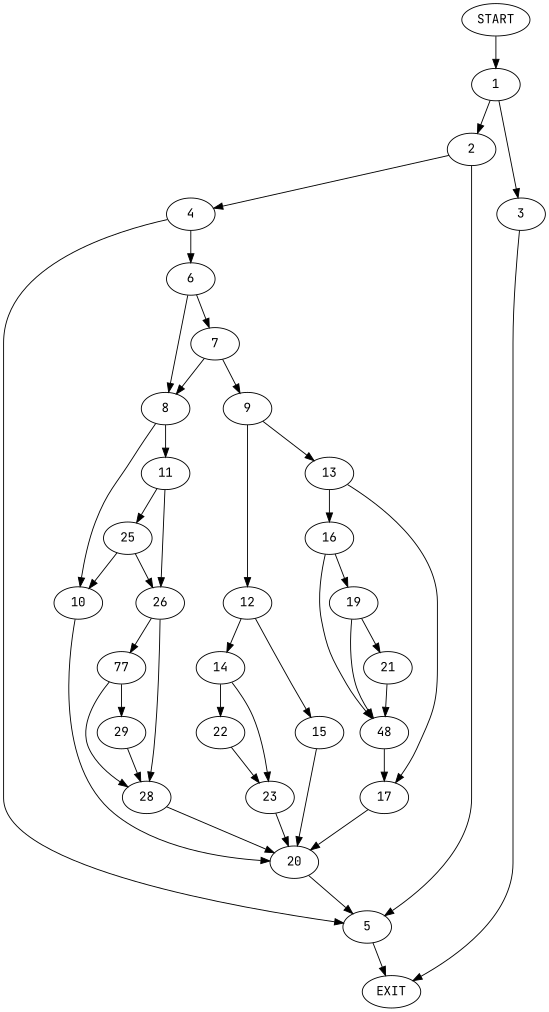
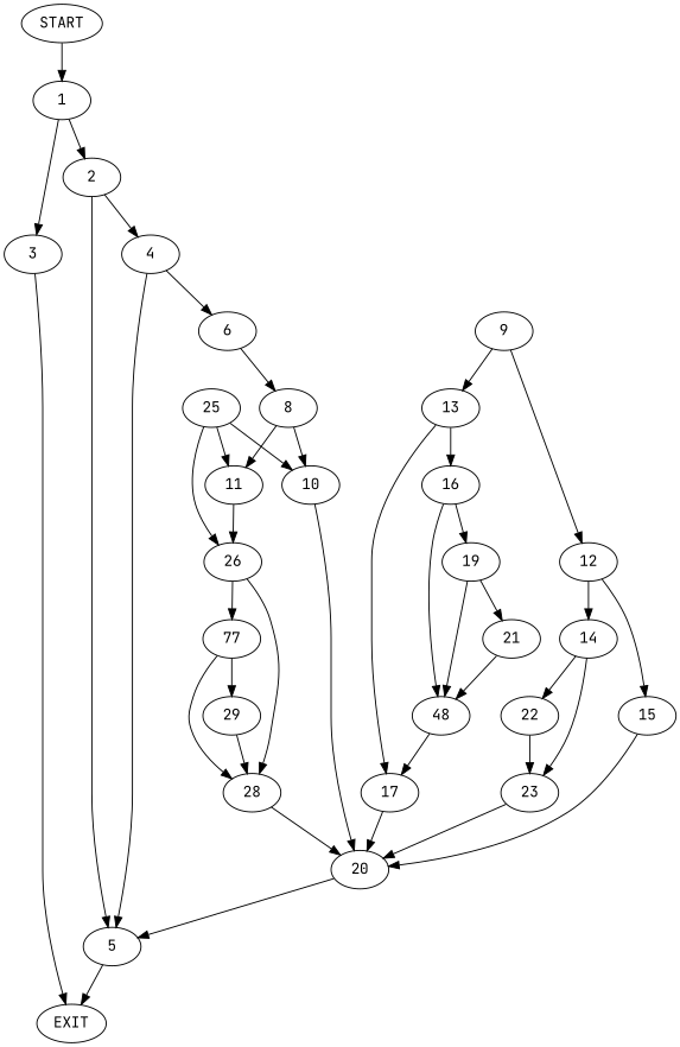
  digraph {
    fontname="JetBrains Mono"
    node [fontname="JetBrains Mono"]
    edge [fontname="JetBrains Mono"]
    n1 [label=START]
    1
    2
    3
    n5 [label=EXIT]
    4
    5
    6
-   7
    8
    9
    10
    11
    12
    13
    20
    25
    26
    14
    15
    16
    17
    n23 [label=77]
    28
    22
    23
    n27 [label=48]
    19
    21
    29
    n1 -> 1
    1 -> 2
    1 -> 3
    2 -> 4
    2 -> 5
    3 -> n5
    4 -> 5
    4 -> 6
    5 -> n5
-   6 -> 7
    6 -> 8
-   7 -> 8
-   7 -> 9
    8 -> 10
    8 -> 11
    9 -> 12
    9 -> 13
    10 -> 20
-   11 -> 25
+   25 -> 11
    11 -> 26
    12 -> 14
    12 -> 15
    13 -> 16
    13 -> 17
    20 -> 5
    25 -> 10
    25 -> 26
    26 -> n23
    26 -> 28
    14 -> 22
    14 -> 23
    15 -> 20
    16 -> n27
    16 -> 19
    17 -> 20
    n23 -> 28
    n23 -> 29
    28 -> 20
    22 -> 23
    23 -> 20
    n27 -> 17
    19 -> n27
    19 -> 21
    21 -> n27
    29 -> 28
  }
